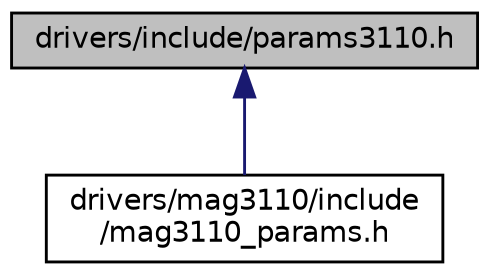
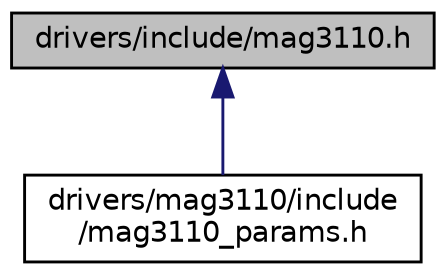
  digraph {
    node [color=black fontname=Helvetica fontsize=10 shape=record style=filled]
-   n1 [fillcolor=grey75 fontcolor=black height=0.2 label="drivers/include/params3110.h" width=0.4]
+   n1 [fillcolor=grey75 fontcolor=black height=0.2 label="drivers/include/mag3110.h" width=0.4]
    n2 [fillcolor=white height=0.2 label="drivers/mag3110/include\l/mag3110_params.h" width=0.4]
    n1 -> n2 [color=midnightblue dir=back fontname=Helvetica fontsize=10 labelfontname=Helvetica labelfontsize=10 style=solid]
  }
